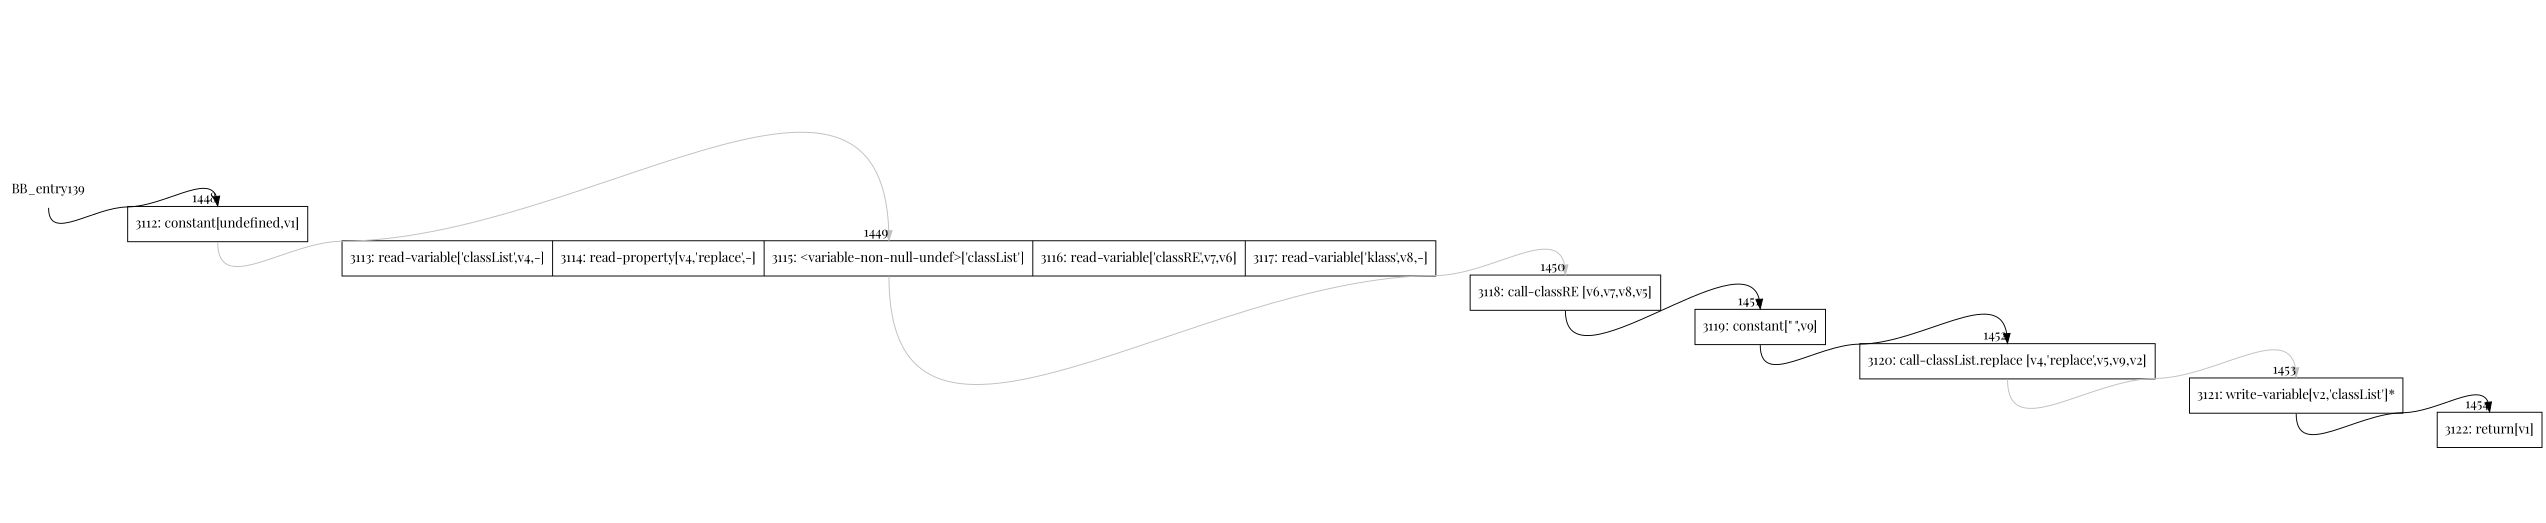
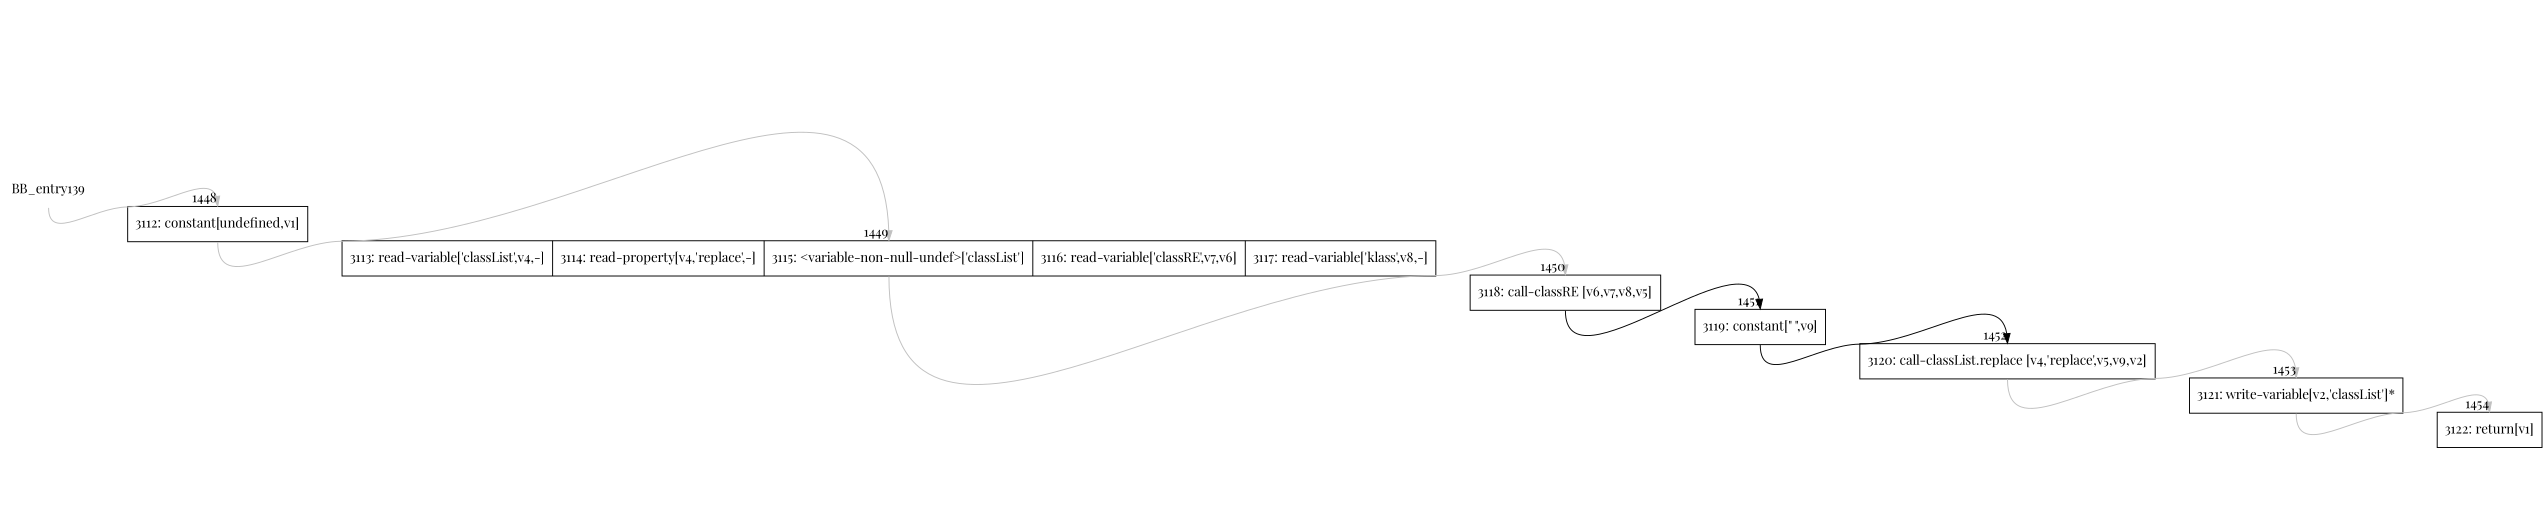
  digraph {
    fontname="Playfair Display"
    rankdir=LR
    node [fontname="Playfair Display" shape=record]
    edge [fontname="Playfair Display" headport=n tailport=s]
    BB_entry139 [shape=none]
    n2 [label="{3112: constant[undefined,v1]}"]
    n3 [label="{3113: read-variable['classList',v4,-]|3114: read-property[v4,'replace',-]|3115: \<variable-non-null-undef\>['classList']|3116: read-variable['classRE',v7,v6]|3117: read-variable['klass',v8,-]}"]
    n4 [label="{3118: call-classRE [v6,v7,v8,v5]}"]
    n5 [label="{3119: constant[\" \",v9]}"]
    n6 [label="{3120: call-classList.replace [v4,'replace',v5,v9,v2]}"]
    n7 [label="{3121: write-variable[v2,'classList']*}"]
    n8 [label="{3122: return[v1]}"]
-   BB_entry139 -> n2 [headlabel="    1448"]
+   BB_entry139 -> n2 [headlabel="    1448" color=gray]
    n2 -> n3 [color=gray headlabel="      1449"]
    n3 -> n4 [color=gray headlabel="      1450"]
    n4 -> n5 [headlabel="      1451"]
    n5 -> n6 [headlabel="      1452"]
    n6 -> n7 [color=gray headlabel="      1453"]
-   n7 -> n8 [headlabel="      1454"]
+   n7 -> n8 [headlabel="      1454" color=gray]
  }
